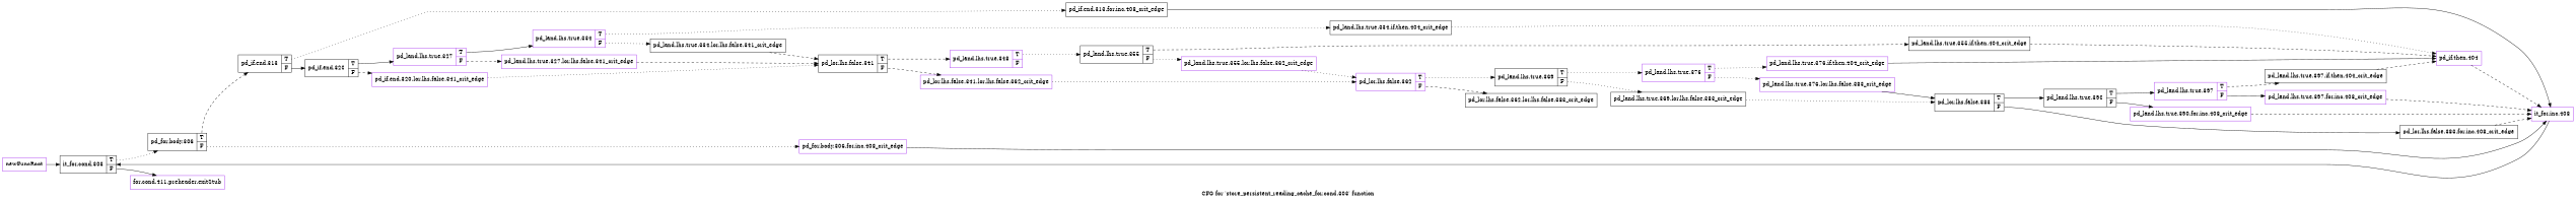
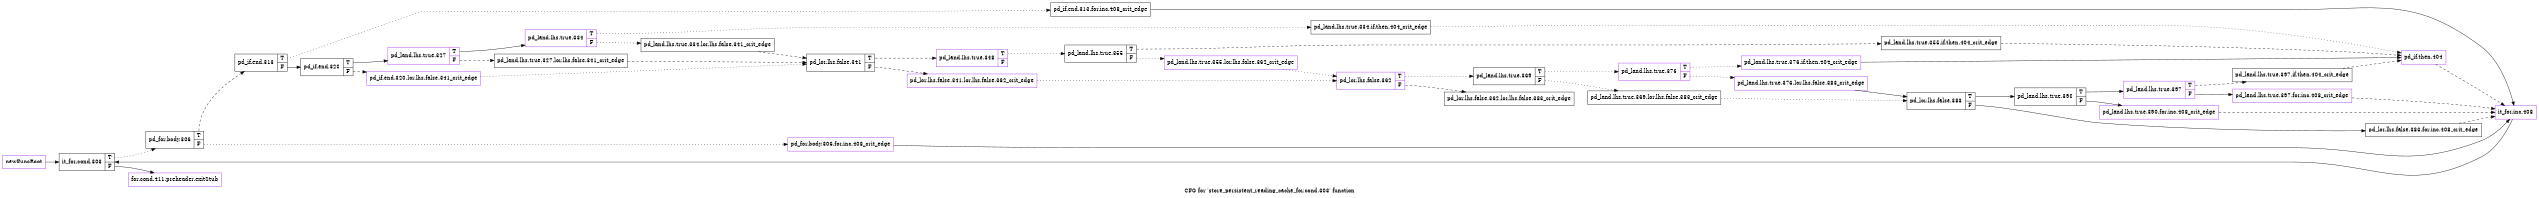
  digraph {
    label="CFG for 'store_persistent_reading_cache_for.cond.303' function"
    rankdir=LR
    node [color=purple shape=record]
    edge [style=dotted]
    n1 [label="{newFuncRoot}"]
    n2 [color=black label="{it_for.cond.303|{<s0>T|<s1>F}}"]
    n3 [label="{for.cond.411.preheader.exitStub}"]
    n4 [color=black label="{pd_for.body.306|{<s0>T|<s1>F}}"]
    n5 [color=black label="{pd_if.end.313|{<s0>T|<s1>F}}"]
    n6 [label="{pd_for.body.306.for.inc.408_crit_edge}"]
    n7 [color=black label="{pd_if.end.313.for.inc.408_crit_edge}"]
    n8 [color=black label="{pd_if.end.320|{<s0>T|<s1>F}}"]
    n9 [label="{it_for.inc.408}"]
    n10 [label="{pd_land.lhs.true.327|{<s0>T|<s1>F}}"]
    n11 [label="{pd_if.end.320.lor.lhs.false.341_crit_edge}"]
    n12 [label="{pd_land.lhs.true.334|{<s0>T|<s1>F}}"]
-   n13 [label="{pd_land.lhs.true.327.lor.lhs.false.341_crit_edge}"]
+   n13 [color=black label="{pd_land.lhs.true.327.lor.lhs.false.341_crit_edge}"]
    n14 [color=black label="{pd_lor.lhs.false.341|{<s0>T|<s1>F}}"]
    n15 [color=black label="{pd_land.lhs.true.334.if.then.404_crit_edge}"]
    n16 [color=black label="{pd_land.lhs.true.334.lor.lhs.false.341_crit_edge}"]
    n17 [label="{pd_land.lhs.true.348|{<s0>T|<s1>F}}"]
    n18 [label="{pd_lor.lhs.false.341.lor.lhs.false.362_crit_edge}"]
    n19 [color=black label="{pd_land.lhs.true.355|{<s0>T|<s1>F}}"]
    n20 [label="{pd_lor.lhs.false.362|{<s0>T|<s1>F}}"]
    n21 [label="{pd_if.then.404}"]
    n22 [color=black label="{pd_land.lhs.true.355.if.then.404_crit_edge}"]
    n23 [label="{pd_land.lhs.true.355.lor.lhs.false.362_crit_edge}"]
    n24 [color=black label="{pd_land.lhs.true.369|{<s0>T|<s1>F}}"]
    n25 [color=black label="{pd_lor.lhs.false.362.lor.lhs.false.383_crit_edge}"]
    n26 [label="{pd_land.lhs.true.376|{<s0>T|<s1>F}}"]
    n27 [color=black label="{pd_land.lhs.true.369.lor.lhs.false.383_crit_edge}"]
    n28 [label="{pd_land.lhs.true.376.if.then.404_crit_edge}"]
    n29 [label="{pd_land.lhs.true.376.lor.lhs.false.383_crit_edge}"]
    n30 [color=black label="{pd_lor.lhs.false.383|{<s0>T|<s1>F}}"]
    n31 [color=black label="{pd_land.lhs.true.390|{<s0>T|<s1>F}}"]
    n32 [color=black label="{pd_lor.lhs.false.383.for.inc.408_crit_edge}"]
    n33 [label="{pd_land.lhs.true.397|{<s0>T|<s1>F}}"]
    n34 [label="{pd_land.lhs.true.390.for.inc.408_crit_edge}"]
    n35 [color=black label="{pd_land.lhs.true.397.if.then.404_crit_edge}"]
    n36 [label="{pd_land.lhs.true.397.for.inc.408_crit_edge}"]
    n1 -> n2 [style=solid]
    n2 -> n3 [style=solid tailport=s1]
    n2 -> n4 [tailport=s0]
    n4 -> n5 [style=dashed tailport=s0]
    n4 -> n6 [tailport=s1]
    n5 -> n7 [tailport=s0]
    n5 -> n8 [style=solid tailport=s1]
    n6 -> n9 [style=solid]
    n7 -> n9 [style=solid]
    n8 -> n10 [style=solid tailport=s0]
    n8 -> n11 [style=dashed tailport=s1]
    n9 -> n2 [style=solid]
    n10 -> n12 [style=solid tailport=s0]
    n10 -> n13 [style=dashed tailport=s1]
    n11 -> n14
    n12 -> n15 [tailport=s0]
    n12 -> n16 [tailport=s1]
    n13 -> n14 [style=dashed]
    n14 -> n17 [style=dashed tailport=s0]
    n14 -> n18 [style=dashed tailport=s1]
    n15 -> n21
    n16 -> n14 [style=dashed]
    n17 -> n19 [tailport=s0]
    n18 -> n20
    n19 -> n22 [style=dashed tailport=s0]
    n19 -> n23 [tailport=s1]
    n20 -> n24 [tailport=s0]
    n20 -> n25 [style=dashed tailport=s1]
    n21 -> n9 [style=dashed]
    n22 -> n21 [style=dashed]
    n23 -> n20
    n24 -> n26 [tailport=s0]
    n24 -> n27 [tailport=s1]
    n26 -> n28 [tailport=s0]
    n26 -> n29 [tailport=s1]
    n27 -> n30
    n28 -> n21 [style=solid]
    n29 -> n30 [style=solid]
    n30 -> n31 [style=solid tailport=s0]
    n30 -> n32 [style=solid tailport=s1]
    n31 -> n33 [style=solid tailport=s0]
    n31 -> n34 [style=solid tailport=s1]
    n32 -> n9 [style=dashed]
    n33 -> n35 [style=dashed tailport=s0]
    n33 -> n36 [style=solid tailport=s1]
    n34 -> n9 [style=dashed]
    n35 -> n21 [style=dashed]
    n36 -> n9 [style=dashed]
  }
